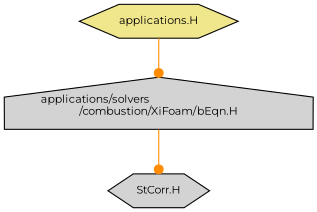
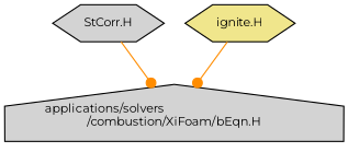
  digraph {
    fontname=Montserrat
    node [color=black fillcolor=lightgrey fontname=Montserrat fontsize=10 shape=hexagon style=filled]
    edge [arrowhead=dot color=darkorange fontname=Montserrat fontsize=10 labelfontname=FreeSans labelfontsize=10 style=solid]
    n1 [fontcolor=black height=0.2 label="applications/solvers\l/combustion/XiFoam/bEqn.H" shape=house width=0.4]
    n2 [height=0.2 label="StCorr.H" width=0.4]
-   n3 [fillcolor=khaki height=0.2 label="applications.H" width=0.4]
-   n1 -> n2
+   n3 [fillcolor=khaki height=0.2 label="ignite.H" width=0.4]
+   n2 -> n1
    n3 -> n1
  }
